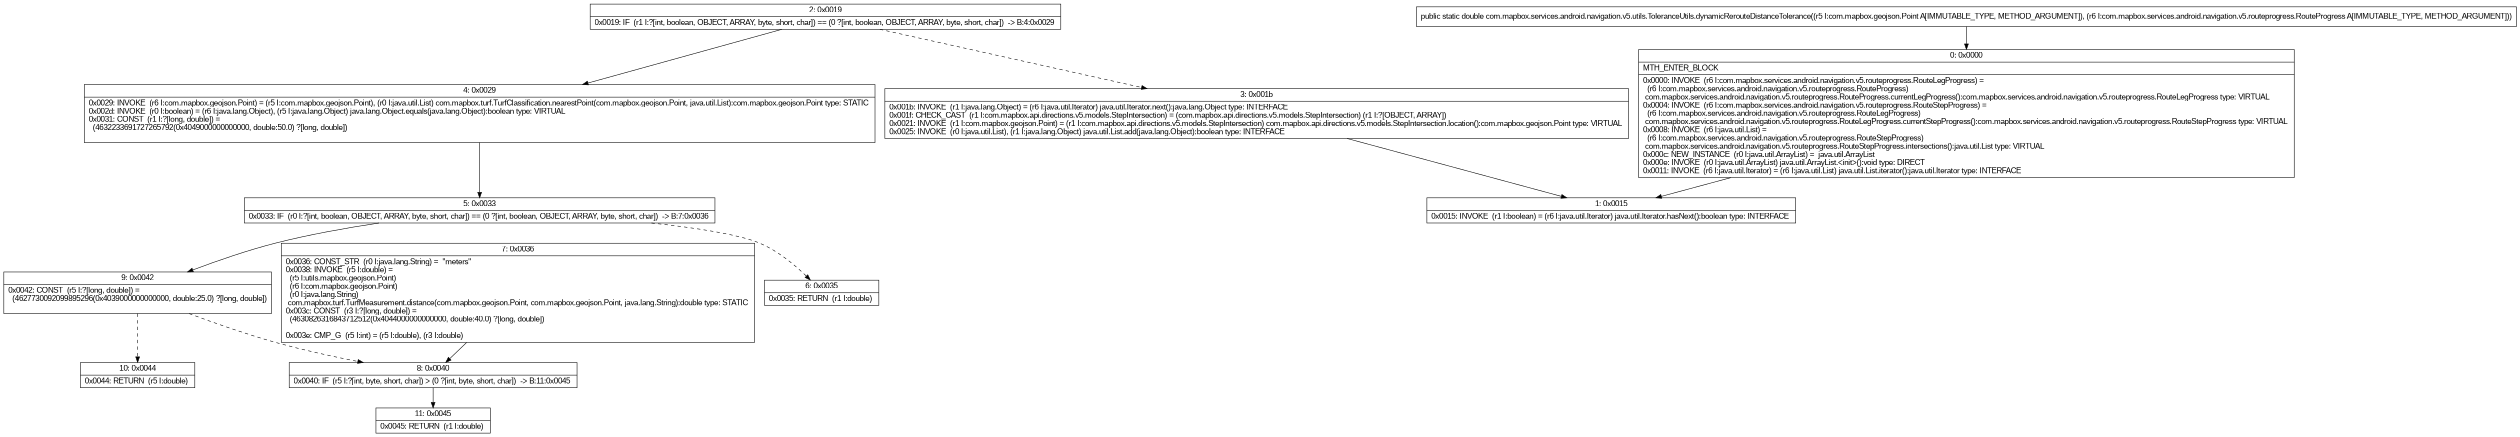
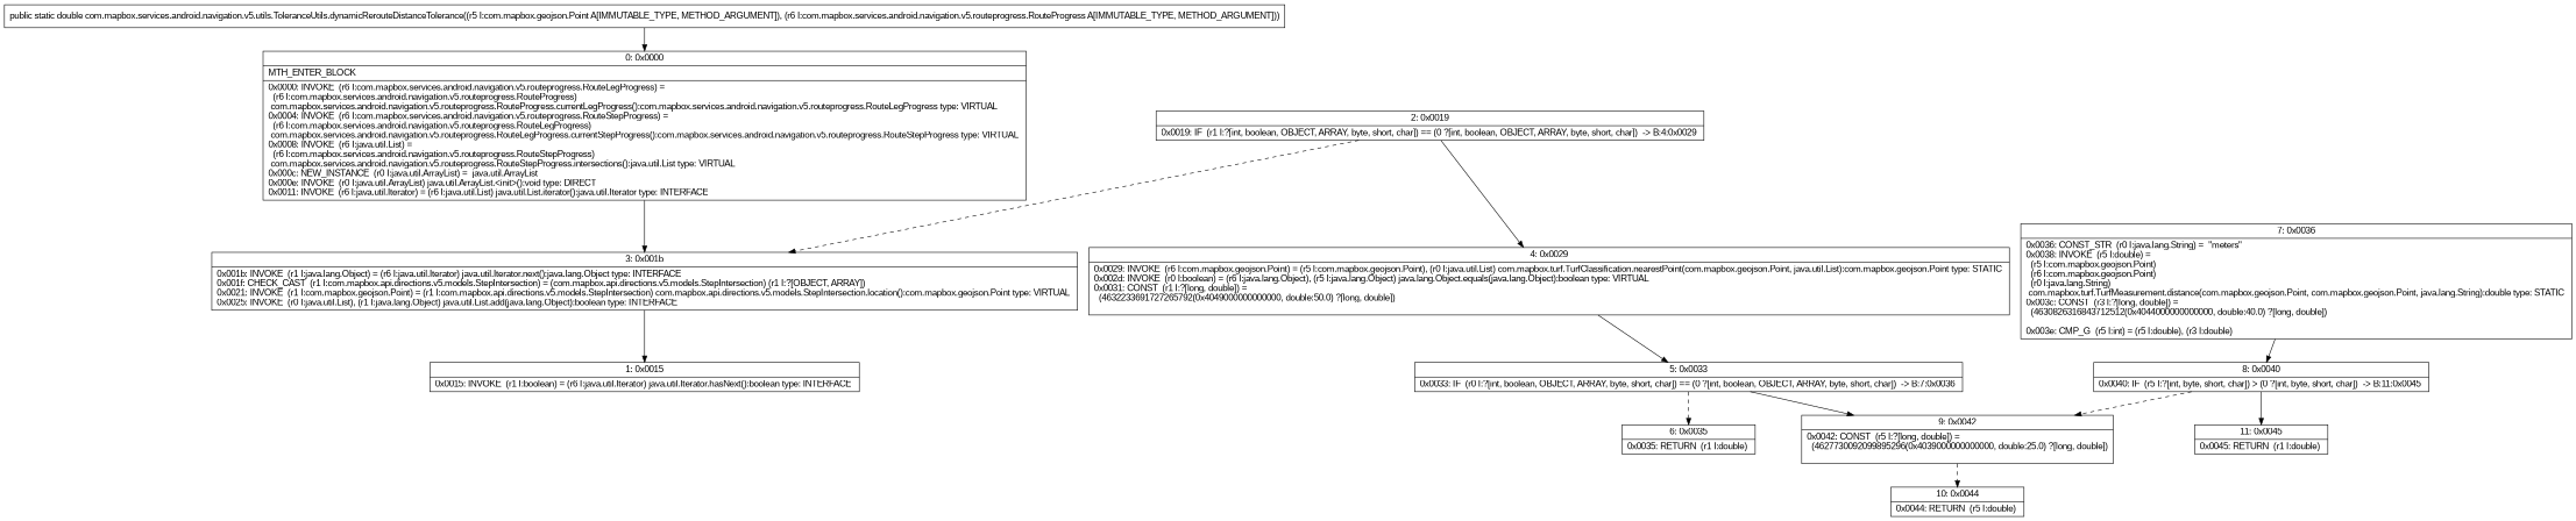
  digraph {
    fontname="Liberation Sans"
    node [fontname="Liberation Sans" shape=record]
    edge [fontname="Liberation Sans"]
    n1 [label="{0\:\ 0x0000|MTH_ENTER_BLOCK\l|0x0000: INVOKE  (r6 I:com.mapbox.services.android.navigation.v5.routeprogress.RouteLegProgress) = \l  (r6 I:com.mapbox.services.android.navigation.v5.routeprogress.RouteProgress)\l com.mapbox.services.android.navigation.v5.routeprogress.RouteProgress.currentLegProgress():com.mapbox.services.android.navigation.v5.routeprogress.RouteLegProgress type: VIRTUAL \l0x0004: INVOKE  (r6 I:com.mapbox.services.android.navigation.v5.routeprogress.RouteStepProgress) = \l  (r6 I:com.mapbox.services.android.navigation.v5.routeprogress.RouteLegProgress)\l com.mapbox.services.android.navigation.v5.routeprogress.RouteLegProgress.currentStepProgress():com.mapbox.services.android.navigation.v5.routeprogress.RouteStepProgress type: VIRTUAL \l0x0008: INVOKE  (r6 I:java.util.List) = \l  (r6 I:com.mapbox.services.android.navigation.v5.routeprogress.RouteStepProgress)\l com.mapbox.services.android.navigation.v5.routeprogress.RouteStepProgress.intersections():java.util.List type: VIRTUAL \l0x000c: NEW_INSTANCE  (r0 I:java.util.ArrayList) =  java.util.ArrayList \l0x000e: INVOKE  (r0 I:java.util.ArrayList) java.util.ArrayList.\<init\>():void type: DIRECT \l0x0011: INVOKE  (r6 I:java.util.Iterator) = (r6 I:java.util.List) java.util.List.iterator():java.util.Iterator type: INTERFACE \l}"]
    n2 [label="{1\:\ 0x0015|0x0015: INVOKE  (r1 I:boolean) = (r6 I:java.util.Iterator) java.util.Iterator.hasNext():boolean type: INTERFACE \l}"]
    n3 [label="{2\:\ 0x0019|0x0019: IF  (r1 I:?[int, boolean, OBJECT, ARRAY, byte, short, char]) == (0 ?[int, boolean, OBJECT, ARRAY, byte, short, char])  \-\> B:4:0x0029 \l}"]
    n4 [label="{3\:\ 0x001b|0x001b: INVOKE  (r1 I:java.lang.Object) = (r6 I:java.util.Iterator) java.util.Iterator.next():java.lang.Object type: INTERFACE \l0x001f: CHECK_CAST  (r1 I:com.mapbox.api.directions.v5.models.StepIntersection) = (com.mapbox.api.directions.v5.models.StepIntersection) (r1 I:?[OBJECT, ARRAY]) \l0x0021: INVOKE  (r1 I:com.mapbox.geojson.Point) = (r1 I:com.mapbox.api.directions.v5.models.StepIntersection) com.mapbox.api.directions.v5.models.StepIntersection.location():com.mapbox.geojson.Point type: VIRTUAL \l0x0025: INVOKE  (r0 I:java.util.List), (r1 I:java.lang.Object) java.util.List.add(java.lang.Object):boolean type: INTERFACE \l}"]
    n5 [label="{4\:\ 0x0029|0x0029: INVOKE  (r6 I:com.mapbox.geojson.Point) = (r5 I:com.mapbox.geojson.Point), (r0 I:java.util.List) com.mapbox.turf.TurfClassification.nearestPoint(com.mapbox.geojson.Point, java.util.List):com.mapbox.geojson.Point type: STATIC \l0x002d: INVOKE  (r0 I:boolean) = (r6 I:java.lang.Object), (r5 I:java.lang.Object) java.lang.Object.equals(java.lang.Object):boolean type: VIRTUAL \l0x0031: CONST  (r1 I:?[long, double]) = \l  (4632233691727265792(0x4049000000000000, double:50.0) ?[long, double])\l \l}"]
    n6 [label="{5\:\ 0x0033|0x0033: IF  (r0 I:?[int, boolean, OBJECT, ARRAY, byte, short, char]) == (0 ?[int, boolean, OBJECT, ARRAY, byte, short, char])  \-\> B:7:0x0036 \l}"]
    n7 [label="{6\:\ 0x0035|0x0035: RETURN  (r1 I:double) \l}"]
    n8 [label="{9\:\ 0x0042|0x0042: CONST  (r5 I:?[long, double]) = \l  (4627730092099895296(0x4039000000000000, double:25.0) ?[long, double])\l \l}"]
-   n9 [label="{7\:\ 0x0036|0x0036: CONST_STR  (r0 I:java.lang.String) =  \"meters\" \l0x0038: INVOKE  (r5 I:double) = \l  (r5 I:utils.mapbox.geojson.Point)\l  (r6 I:com.mapbox.geojson.Point)\l  (r0 I:java.lang.String)\l com.mapbox.turf.TurfMeasurement.distance(com.mapbox.geojson.Point, com.mapbox.geojson.Point, java.lang.String):double type: STATIC \l0x003c: CONST  (r3 I:?[long, double]) = \l  (4630826316843712512(0x4044000000000000, double:40.0) ?[long, double])\l \l0x003e: CMP_G  (r5 I:int) = (r5 I:double), (r3 I:double) \l}"]
+   n9 [label="{7\:\ 0x0036|0x0036: CONST_STR  (r0 I:java.lang.String) =  \"meters\" \l0x0038: INVOKE  (r5 I:double) = \l  (r5 I:com.mapbox.geojson.Point)\l  (r6 I:com.mapbox.geojson.Point)\l  (r0 I:java.lang.String)\l com.mapbox.turf.TurfMeasurement.distance(com.mapbox.geojson.Point, com.mapbox.geojson.Point, java.lang.String):double type: STATIC \l0x003c: CONST  (r3 I:?[long, double]) = \l  (4630826316843712512(0x4044000000000000, double:40.0) ?[long, double])\l \l0x003e: CMP_G  (r5 I:int) = (r5 I:double), (r3 I:double) \l}"]
    n10 [label="{8\:\ 0x0040|0x0040: IF  (r5 I:?[int, byte, short, char]) \> (0 ?[int, byte, short, char])  \-\> B:11:0x0045 \l}"]
    n11 [label="{11\:\ 0x0045|0x0045: RETURN  (r1 I:double) \l}"]
    n12 [label="{10\:\ 0x0044|0x0044: RETURN  (r5 I:double) \l}"]
    n13 [label="{public static double com.mapbox.services.android.navigation.v5.utils.ToleranceUtils.dynamicRerouteDistanceTolerance((r5 I:com.mapbox.geojson.Point A[IMMUTABLE_TYPE, METHOD_ARGUMENT]), (r6 I:com.mapbox.services.android.navigation.v5.routeprogress.RouteProgress A[IMMUTABLE_TYPE, METHOD_ARGUMENT])) }"]
-   n1 -> n2
+   n1 -> n4
    n3 -> n4 [style=dashed]
    n3 -> n5
    n4 -> n2
    n5 -> n6
    n6 -> n7 [style=dashed]
    n6 -> n8
    n8 -> n12 [style=dashed]
    n9 -> n10
-   n8 -> n10 [style=dashed]
+   n10 -> n8 [style=dashed]
    n10 -> n11
    n13 -> n1
  }
